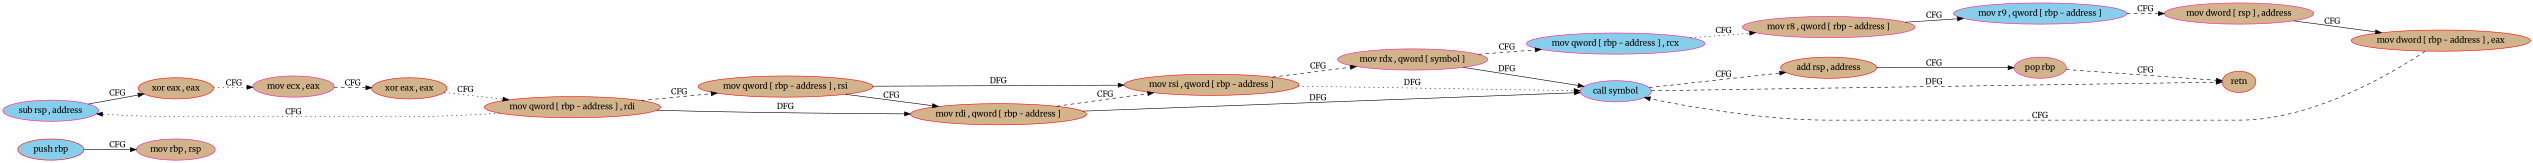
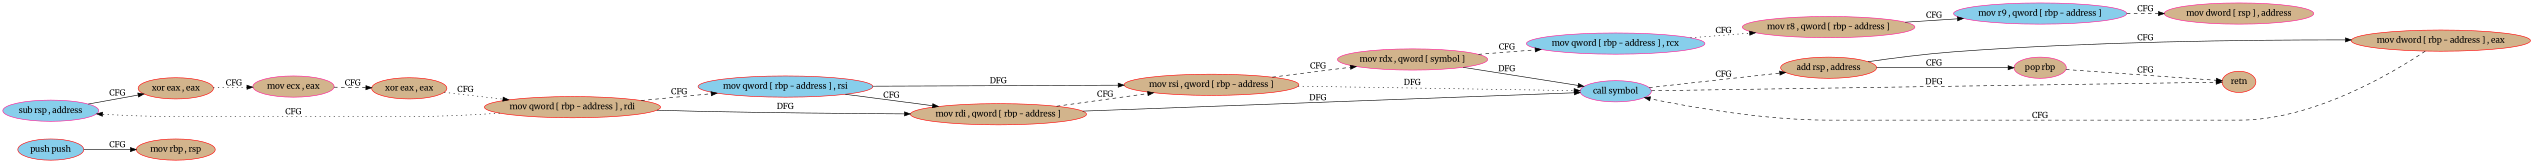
  digraph {
    fontname=Merriweather
    rankdir=LR
    node [color=red fillcolor=tan fontname=Merriweather style=filled]
    edge [fontname=Merriweather style=solid]
-   n1 [fillcolor=skyblue label="push rbp"]
-   n2 [color=deeppink label="mov rbp , rsp"]
+   n1 [fillcolor=skyblue label="push push"]
+   n2 [label="mov rbp , rsp"]
    n3 [color=deeppink fillcolor=skyblue label="sub rsp , address"]
    n4 [label="xor eax , eax"]
    n5 [color=deeppink label="mov ecx , eax"]
    n6 [label="xor eax , eax"]
    n7 [label="mov qword [ rbp - address ] , rdi"]
-   n8 [label="mov qword [ rbp - address ] , rsi"]
+   n8 [fillcolor=skyblue label="mov qword [ rbp - address ] , rsi"]
    n9 [label="mov rdi , qword [ rbp - address ]"]
    n10 [label="mov rsi , qword [ rbp - address ]"]
    n11 [color=deeppink fillcolor=skyblue label="call symbol"]
    n12 [color=deeppink label="mov rdx , qword [ symbol ]"]
    n13 [label="add rsp , address"]
    n14 [label=retn]
    n15 [color=deeppink fillcolor=skyblue label="mov qword [ rbp - address ] , rcx"]
    n16 [color=deeppink label="mov r8 , qword [ rbp - address ]"]
    n17 [color=deeppink fillcolor=skyblue label="mov r9 , qword [ rbp - address ]"]
    n18 [color=deeppink label="mov dword [ rsp ] , address"]
    n19 [label="mov dword [ rbp - address ] , eax"]
    n20 [color=deeppink label="pop rbp"]
    n1 -> n2 [label=CFG]
    n3 -> n4 [label=CFG]
    n4 -> n5 [label=CFG style=dotted]
    n5 -> n6 [label=CFG style=dashed]
    n6 -> n7 [label=CFG style=dotted]
    n7 -> n3 [label=CFG style=dotted]
    n7 -> n8 [label=CFG style=dashed]
    n7 -> n9 [label=DFG]
    n8 -> n9 [label=CFG]
    n8 -> n10 [label=DFG]
    n9 -> n10 [label=CFG style=dashed]
    n9 -> n11 [label=DFG]
    n10 -> n11 [label=DFG style=dotted]
    n10 -> n12 [label=CFG style=dashed]
    n11 -> n13 [label=CFG style=dashed]
    n11 -> n14 [label=DFG style=dashed]
    n12 -> n11 [label=DFG]
    n12 -> n15 [label=CFG style=dashed]
    n13 -> n20 [label=CFG]
    n15 -> n16 [label=CFG style=dotted]
    n16 -> n17 [label=CFG]
    n17 -> n18 [label=CFG style=dashed]
-   n18 -> n19 [label=CFG]
+   n13 -> n19 [label=CFG]
    n19 -> n11 [label=CFG style=dashed]
    n20 -> n14 [label=CFG style=dashed]
  }
